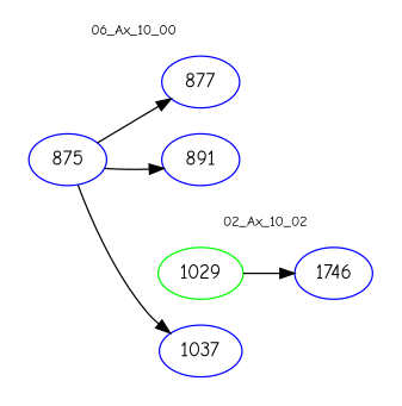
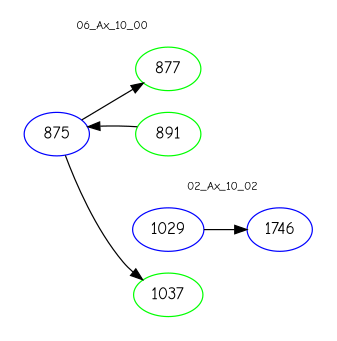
  digraph {
    fontname="Comic Neue"
    rankdir=LR
    node [color=blue fontname="Comic Neue"]
    edge [color=black fontname="Comic Neue"]
    n1 [label=875]
-   n2 [label=891]
-   n3 [label=877]
-   n4 [color=green label=1029]
+   n2 [color=green label=891]
+   n3 [color=green label=877]
+   n4 [label=1029]
    n5 [label=1746]
-   n6 [label=1037]
+   n6 [color=green label=1037]
    subgraph cluster_1 {
      color=white
      fontsize=10
      label="06_Ax_10_00"
      n1
      n2
      n3
    }
    subgraph cluster_2 {
      color=white
      fontsize=10
      label="02_Ax_10_02"
      n4
      n5
      n6
    }
-   n1 -> n2
+   n2 -> n1
    n1 -> n3
    n1 -> n6
    n4 -> n5
  }
